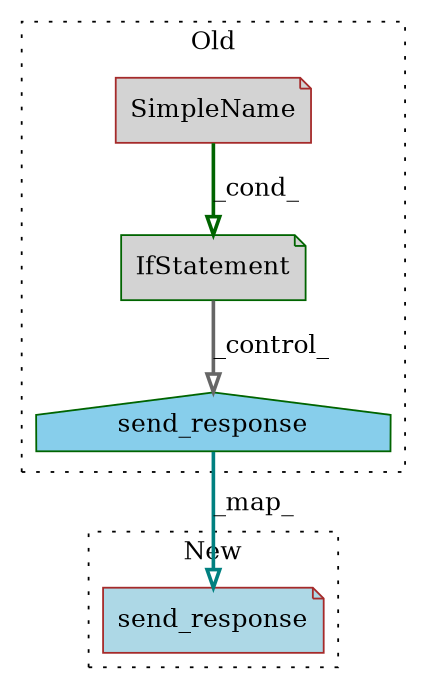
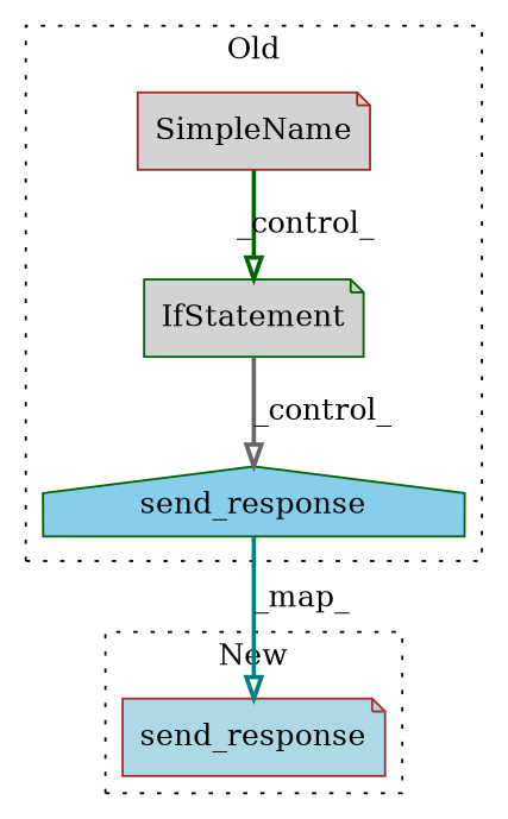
  digraph {
    node [a=32 l="14,1" shape=note style=filled fillcolor=lightgrey color=brown]
    edge [style=bold arrowhead=onormal]
    n1 [label=send_response s="39318,39482" fillcolor=lightblue]
    n2 [label=send_response s="39464,39628" shape=house fillcolor=skyblue color=darkgreen]
    n3 [a=25 l="4,2" label=IfStatement s="39428,39445" color=darkgreen]
    n4 [a=42 label=SimpleName l=""]
    subgraph cluster_1 {
      label=New
      style=dotted
      n1
    }
    subgraph cluster_2 {
      label=Old
      style=dotted
      n2
      n3
      n4
    }
    n2 -> n1 [label=_map_ color=teal]
    n3 -> n2 [label=_control_ color=gray40]
-   n4 -> n3 [label=_cond_ color=darkgreen]
+   n4 -> n3 [label=_control_ color=darkgreen]
  }
